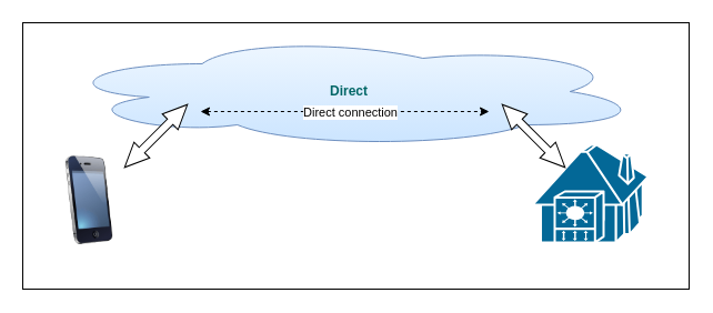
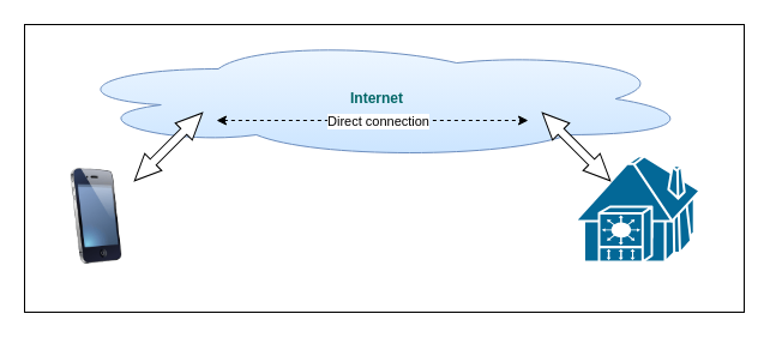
  <mxCell id="0" />
  <mxCell id="1" parent="0" />
  <mxCell id="2" value="" style="rounded=0;whiteSpace=wrap;html=1;" vertex="1" parent="1"><mxGeometry x="20" y="20" width="600" height="240" as="geometry" /></mxCell>
- <mxCell id="3" value="&lt;b&gt;&lt;font style=&quot;color: rgb(0, 102, 102);&quot;&gt;Direct&lt;/font&gt;&lt;/b&gt;" style="ellipse;shape=cloud;whiteSpace=wrap;html=1;fillColor=#EDF6FF;strokeColor=#6c8ebf;gradientColor=#CCE5FF;" vertex="1" parent="1"><mxGeometry x="49" y="32" width="530" height="100" as="geometry" /></mxCell>
+ <mxCell id="3" value="&lt;b&gt;&lt;font style=&quot;color: rgb(0, 102, 102);&quot;&gt;Internet&lt;/font&gt;&lt;/b&gt;" style="ellipse;shape=cloud;whiteSpace=wrap;html=1;fillColor=#EDF6FF;strokeColor=#6c8ebf;gradientColor=#CCE5FF;" vertex="1" parent="1"><mxGeometry x="49" y="32" width="530" height="100" as="geometry" /></mxCell>
  <mxCell id="4" value="" style="image;html=1;image=img/lib/clip_art/telecommunication/iPhone_128x128.png" vertex="1" parent="1"><mxGeometry x="40" y="140" width="80" height="80" as="geometry" /></mxCell>
  <mxCell id="5" value="" style="html=1;shadow=0;dashed=0;align=center;verticalAlign=middle;shape=mxgraph.arrows2.twoWayArrow;dy=0.65;dx=22;rotation=-45;" vertex="1" parent="1"><mxGeometry x="100" y="112" width="80" height="20" as="geometry" /></mxCell>
  <mxCell id="6" value="" style="shape=mxgraph.cisco.buildings.telecommuter_house;sketch=0;html=1;pointerEvents=1;dashed=0;fillColor=#036897;strokeColor=#ffffff;strokeWidth=2;verticalLabelPosition=bottom;verticalAlign=top;align=center;outlineConnect=0;" vertex="1" parent="1"><mxGeometry x="479" y="130" width="104" height="88" as="geometry" /></mxCell>
  <mxCell id="7" value="" style="shape=mxgraph.cisco.misc.vip;sketch=0;html=1;pointerEvents=1;dashed=0;fillColor=#036897;strokeColor=#ffffff;strokeWidth=2;verticalLabelPosition=bottom;verticalAlign=top;align=center;outlineConnect=0;" vertex="1" parent="1"><mxGeometry x="499" y="172" width="44" height="46" as="geometry" /></mxCell>
  <mxCell id="8" value="" style="html=1;shadow=0;dashed=0;align=center;verticalAlign=middle;shape=mxgraph.arrows2.twoWayArrow;dy=0.65;dx=22;rotation=45;" vertex="1" parent="1"><mxGeometry x="440" y="112" width="80" height="20" as="geometry" /></mxCell>
  <mxCell id="9" value="" style="endArrow=classic;startArrow=classic;html=1;rounded=0;dashed=1;" edge="1" parent="1"><mxGeometry width="50" height="50" relative="1" as="geometry"><mxPoint x="180" y="100" as="sourcePoint" /><mxPoint x="440" y="100" as="targetPoint" /></mxGeometry></mxCell>
  <mxCell id="10" value="Direct connection" style="edgeLabel;html=1;align=center;verticalAlign=middle;resizable=0;points=[];" vertex="1" connectable="0" parent="9"><mxGeometry x="-0.423" y="-3" relative="1" as="geometry"><mxPoint x="59" y="-3" as="offset" /></mxGeometry></mxCell>
